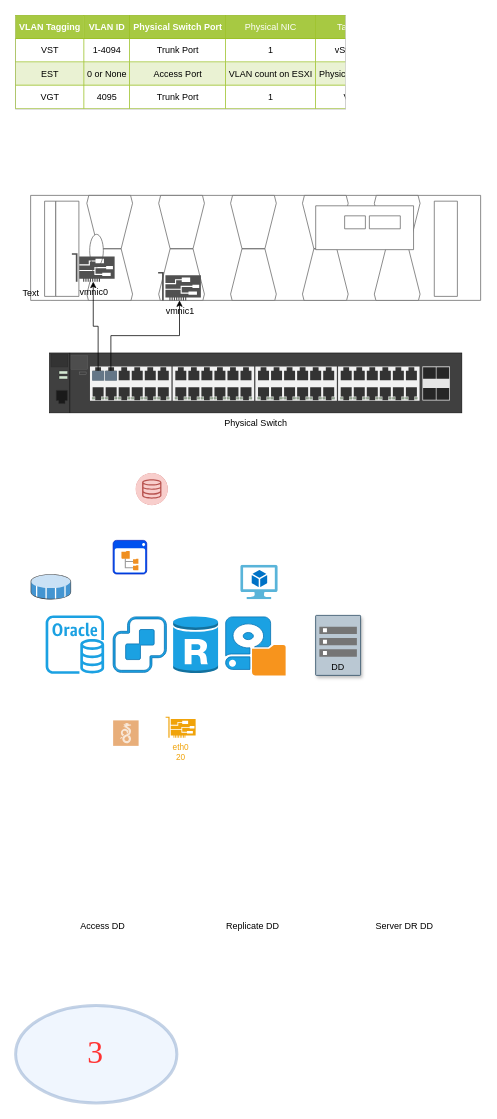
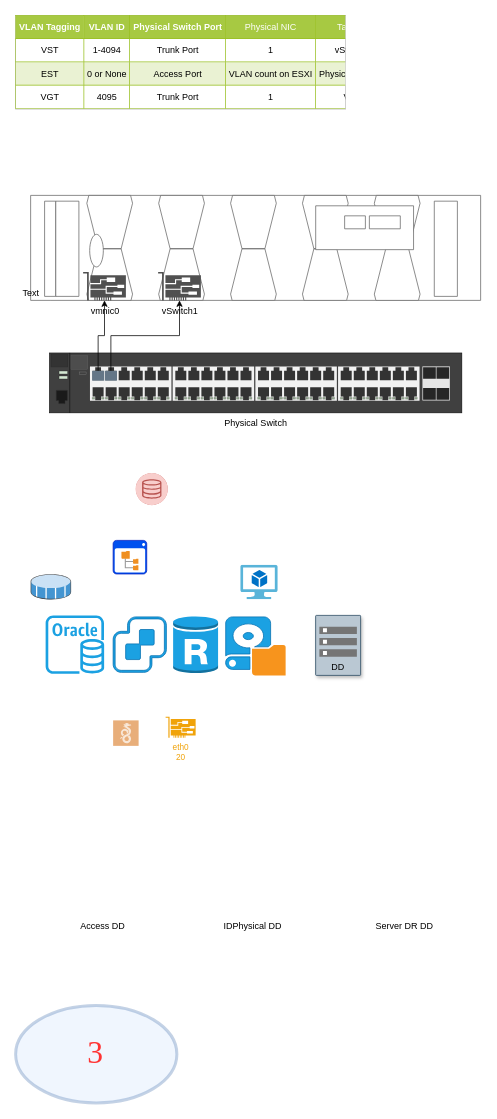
  <mxCell id="0" />
  <mxCell id="1" parent="0" />
  <mxCell id="2" value="&lt;table border=&quot;1&quot; width=&quot;100%&quot; cellpadding=&quot;4&quot; style=&quot;width: 100% ; height: 100% ; border-collapse: collapse&quot;&gt;&lt;tbody&gt;&lt;tr style=&quot;background-color: #a7c942 ; color: #ffffff ; border: 1px solid #98bf21&quot;&gt;&lt;th&gt;VLAN Tagging&lt;/th&gt;&lt;th&gt;VLAN ID&lt;/th&gt;&lt;th&gt;Physical Switch Port&lt;/th&gt;&lt;td&gt;Physical NIC&lt;/td&gt;&lt;td&gt;Tag by&lt;/td&gt;&lt;td&gt;Port Group&lt;/td&gt;&lt;/tr&gt;&lt;tr style=&quot;border: 1px solid #98bf21&quot;&gt;&lt;td&gt;VST&lt;/td&gt;&lt;td&gt;1-4094&lt;/td&gt;&lt;td&gt;Trunk Port&lt;/td&gt;&lt;td&gt;1&lt;/td&gt;&lt;td&gt;vSwitch&lt;/td&gt;&lt;td&gt;1&lt;/td&gt;&lt;/tr&gt;&lt;tr style=&quot;background-color: #eaf2d3 ; border: 1px solid #98bf21&quot;&gt;&lt;td&gt;EST&lt;/td&gt;&lt;td&gt;0 or None&lt;/td&gt;&lt;td&gt;Access Port&lt;/td&gt;&lt;td&gt;VLAN count on ESXI&lt;/td&gt;&lt;td&gt;Physical Switch&lt;/td&gt;&lt;td&gt;VLAN count on ESXI&lt;br&gt;&lt;/td&gt;&lt;/tr&gt;&lt;tr style=&quot;border: 1px solid #98bf21&quot;&gt;&lt;td&gt;VGT&lt;/td&gt;&lt;td&gt;4095&lt;/td&gt;&lt;td&gt;Trunk Port&lt;/td&gt;&lt;td&gt;1&lt;/td&gt;&lt;td&gt;VM&lt;/td&gt;&lt;td&gt;1&lt;/td&gt;&lt;/tr&gt;&lt;/tbody&gt;&lt;/table&gt;" style="text;html=1;strokeColor=#c0c0c0;fillColor=#ffffff;overflow=fill;rounded=0;align=center;" parent="1" vertex="1"><mxGeometry x="20" y="20" width="440" height="125" as="geometry" /></mxCell>
  <mxCell id="3" value="Physical Switch" style="html=1;verticalLabelPosition=bottom;verticalAlign=top;outlineConnect=0;shadow=0;dashed=0;shape=mxgraph.rack.hpe_aruba.switches.j9775a_2530_48g_switch;" parent="1" vertex="1"><mxGeometry x="65" y="470" width="550" height="80" as="geometry" /></mxCell>
  <mxCell id="4" value="" style="strokeColor=#666666;html=1;labelPosition=right;align=left;spacingLeft=15;shadow=0;dashed=0;outlineConnect=0;shape=mxgraph.rack.dell.poweredge_r440;" parent="1" vertex="1"><mxGeometry x="40" y="260" width="600" height="140" as="geometry" /></mxCell>
- <mxCell id="5" value="vmnic0" style="sketch=0;pointerEvents=1;shadow=0;dashed=0;html=1;strokeColor=none;fillColor=#505050;labelPosition=center;verticalLabelPosition=bottom;verticalAlign=top;outlineConnect=0;align=center;shape=mxgraph.office.devices.nic;direction=east;" parent="1" vertex="1"><mxGeometry x="95" y="337" width="57" height="38" as="geometry" /></mxCell>
+ <mxCell id="5" value="vmnic0" style="sketch=0;pointerEvents=1;shadow=0;dashed=0;html=1;strokeColor=none;fillColor=#505050;labelPosition=center;verticalLabelPosition=bottom;verticalAlign=top;outlineConnect=0;align=center;shape=mxgraph.office.devices.nic;direction=east;" parent="1" vertex="1"><mxGeometry x="110" y="362" width="57" height="38" as="geometry" /></mxCell>
  <mxCell id="6" value="Text" style="text;html=1;align=center;verticalAlign=middle;resizable=0;points=[];autosize=1;strokeColor=none;fillColor=none;" parent="1" vertex="1"><mxGeometry x="20" y="380" width="40" height="20" as="geometry" /></mxCell>
- <mxCell id="7" value="vmnic1" style="sketch=0;pointerEvents=1;shadow=0;dashed=0;html=1;strokeColor=none;fillColor=#505050;labelPosition=center;verticalLabelPosition=bottom;verticalAlign=top;outlineConnect=0;align=center;shape=mxgraph.office.devices.nic;direction=east;" parent="1" vertex="1"><mxGeometry x="210" y="362" width="57" height="38" as="geometry" /></mxCell>
+ <mxCell id="7" value="vSwitch1" style="sketch=0;pointerEvents=1;shadow=0;dashed=0;html=1;strokeColor=none;fillColor=#505050;labelPosition=center;verticalLabelPosition=bottom;verticalAlign=top;outlineConnect=0;align=center;shape=mxgraph.office.devices.nic;direction=east;" parent="1" vertex="1"><mxGeometry x="210" y="362" width="57" height="38" as="geometry" /></mxCell>
  <mxCell id="8" value="" style="edgeStyle=orthogonalEdgeStyle;rounded=0;orthogonalLoop=1;jettySize=auto;html=1;" parent="1" source="9" target="5" edge="1"><mxGeometry relative="1" as="geometry" /></mxCell>
  <mxCell id="9" value="" style="rounded=0;whiteSpace=wrap;html=1;fillColor=#647687;fontColor=#ffffff;strokeColor=none;" parent="1" vertex="1"><mxGeometry x="122" y="494" width="16" height="13" as="geometry" /></mxCell>
  <mxCell id="10" value="" style="edgeStyle=orthogonalEdgeStyle;rounded=0;orthogonalLoop=1;jettySize=auto;html=1;exitX=0.5;exitY=0;exitDx=0;exitDy=0;" parent="1" source="11" target="7" edge="1"><mxGeometry relative="1" as="geometry" /></mxCell>
  <mxCell id="11" value="" style="rounded=0;whiteSpace=wrap;html=1;fillColor=#647687;fontColor=#ffffff;strokeColor=none;" parent="1" vertex="1"><mxGeometry x="139" y="494" width="16" height="13" as="geometry" /></mxCell>
  <mxCell id="12" value="" style="fillColor=#f8cecc;verticalLabelPosition=bottom;sketch=0;html=1;strokeColor=#b85450;verticalAlign=top;align=center;points=[[0.145,0.145,0],[0.5,0,0],[0.855,0.145,0],[1,0.5,0],[0.855,0.855,0],[0.5,1,0],[0.145,0.855,0],[0,0.5,0]];pointerEvents=1;shape=mxgraph.cisco_safe.compositeIcon;bgIcon=ellipse;resIcon=mxgraph.cisco_safe.capability.storage;labelBackgroundColor=none;" parent="1" vertex="1"><mxGeometry x="180" y="630" width="43" height="43" as="geometry" /></mxCell>
  <mxCell id="13" value="DD" style="strokeColor=#23445d;shadow=1;strokeWidth=1;rounded=1;absoluteArcSize=1;arcSize=2;labelPosition=center;verticalLabelPosition=middle;align=center;verticalAlign=bottom;spacingLeft=0;fontSize=12;whiteSpace=wrap;spacingBottom=2;labelBackgroundColor=none;fillColor=#bac8d3;" parent="1" vertex="1"><mxGeometry x="420" y="820.02" width="60" height="80" as="geometry" /></mxCell>
  <mxCell id="14" value="" style="sketch=0;dashed=0;connectable=0;html=1;fillColor=#757575;strokeColor=none;shape=mxgraph.gcp2.storage;part=1;labelBackgroundColor=none;" parent="13" vertex="1"><mxGeometry x="0.5" width="50" height="40" relative="1" as="geometry"><mxPoint x="-25" y="15" as="offset" /></mxGeometry></mxCell>
  <mxCell id="15" value="" style="shadow=0;dashed=0;html=1;strokeColor=#001DBC;fillColor=#0050ef;labelPosition=center;verticalLabelPosition=bottom;verticalAlign=top;align=center;outlineConnect=0;shape=mxgraph.veeam.2d.file_system_browser;labelBackgroundColor=none;fontColor=#ffffff;" parent="1" vertex="1"><mxGeometry x="150" y="720" width="44.8" height="44.8" as="geometry" /></mxCell>
  <mxCell id="16" value="" style="shadow=0;dashed=0;html=1;labelPosition=center;verticalLabelPosition=bottom;verticalAlign=top;align=center;outlineConnect=0;shape=mxgraph.veeam.3d.datastore_volume;labelBackgroundColor=none;" parent="1" vertex="1"><mxGeometry x="40" y="765" width="54" height="34" as="geometry" /></mxCell>
  <mxCell id="17" value="" style="shadow=0;dashed=0;html=1;strokeColor=#006EAF;fillColor=#1ba1e2;labelPosition=center;verticalLabelPosition=bottom;verticalAlign=top;align=center;outlineConnect=0;shape=mxgraph.veeam.local_disk;labelBackgroundColor=none;fontColor=#ffffff;" parent="1" vertex="1"><mxGeometry x="300" y="822.02" width="80" height="77.98" as="geometry" /></mxCell>
  <mxCell id="18" value="" style="sketch=0;aspect=fixed;html=1;points=[];align=center;image;fontSize=12;image=img/lib/mscae/Virtual_Machine_2.svg;labelBackgroundColor=none;" parent="1" vertex="1"><mxGeometry x="320" y="753" width="50" height="46" as="geometry" /></mxCell>
  <mxCell id="19" value="" style="outlineConnect=0;dashed=0;verticalLabelPosition=bottom;verticalAlign=top;align=center;html=1;shape=mxgraph.aws3.rds_db_instance_read_replica;fillColor=#1ba1e2;labelBackgroundColor=none;fontColor=#ffffff;strokeColor=#006EAF;" parent="1" vertex="1"><mxGeometry x="230" y="820.02" width="60" height="77.98" as="geometry" /></mxCell>
  <mxCell id="20" value="" style="sketch=0;outlineConnect=0;fontColor=#ffffff;fillColor=#1ba1e2;strokeColor=#006EAF;dashed=0;verticalLabelPosition=bottom;verticalAlign=top;align=center;html=1;fontSize=12;fontStyle=0;aspect=fixed;pointerEvents=1;shape=mxgraph.aws4.rds_oracle_instance;labelBackgroundColor=none;" parent="1" vertex="1"><mxGeometry x="60" y="820" width="78" height="78" as="geometry" /></mxCell>
  <mxCell id="21" value="" style="sketch=0;pointerEvents=1;shadow=0;dashed=0;html=1;strokeColor=#006EAF;fillColor=#1ba1e2;aspect=fixed;labelPosition=center;verticalLabelPosition=bottom;verticalAlign=top;align=center;outlineConnect=0;shape=mxgraph.vvd.vcenter_server;labelBackgroundColor=none;fontColor=#ffffff;" parent="1" vertex="1"><mxGeometry x="150" y="822.02" width="71" height="73.96" as="geometry" /></mxCell>
  <mxCell id="22" value="eth0&lt;br&gt;20" style="sketch=0;pointerEvents=1;shadow=0;dashed=0;html=1;strokeColor=none;fillColor=#f0a30a;labelPosition=center;verticalLabelPosition=bottom;verticalAlign=top;outlineConnect=0;align=center;shape=mxgraph.office.devices.nic;fontSize=11;fontColor=#F0A30A;" parent="1" vertex="1"><mxGeometry x="220" y="955" width="40" height="28" as="geometry" /></mxCell>
  <mxCell id="23" value="Access DD" style="shape=image;verticalLabelPosition=bottom;labelBackgroundColor=default;verticalAlign=top;aspect=fixed;imageAspect=0;image=https://nsrd.info/blog/wp-content/uploads/2019/02/DD3300.png;opacity=70;" parent="1" vertex="1"><mxGeometry x="60" y="1180" width="152.94" height="40" as="geometry" /></mxCell>
  <mxCell id="24" value="" style="sketch=0;pointerEvents=1;shadow=0;dashed=0;html=1;strokeColor=none;fillColor=#DF8C42;labelPosition=center;verticalLabelPosition=bottom;verticalAlign=top;align=center;outlineConnect=0;shape=mxgraph.veeam2.wireguard;rounded=1;labelBackgroundColor=none;strokeWidth=2;fontSize=14;fontColor=#B266FF;opacity=70;" parent="1" vertex="1"><mxGeometry x="150" y="960" width="34" height="34" as="geometry" /></mxCell>
- <mxCell id="25" value="Replicate DD" style="shape=image;verticalLabelPosition=bottom;labelBackgroundColor=default;verticalAlign=top;aspect=fixed;imageAspect=0;image=https://nsrd.info/blog/wp-content/uploads/2019/02/DD3300.png;opacity=70;" parent="1" vertex="1"><mxGeometry x="260" y="1180" width="152.94" height="40" as="geometry" /></mxCell>
+ <mxCell id="25" value="IDPhysical DD" style="shape=image;verticalLabelPosition=bottom;labelBackgroundColor=default;verticalAlign=top;aspect=fixed;imageAspect=0;image=https://nsrd.info/blog/wp-content/uploads/2019/02/DD3300.png;opacity=70;" parent="1" vertex="1"><mxGeometry x="260" y="1180" width="152.94" height="40" as="geometry" /></mxCell>
  <mxCell id="26" value="Server DR DD" style="shape=image;verticalLabelPosition=bottom;labelBackgroundColor=default;verticalAlign=top;aspect=fixed;imageAspect=0;image=https://nsrd.info/blog/wp-content/uploads/2019/02/DD3300.png;opacity=70;" parent="1" vertex="1"><mxGeometry x="462.06" y="1180" width="152.94" height="40" as="geometry" /></mxCell>
  <mxCell id="27" value="3" style="ellipse;whiteSpace=wrap;html=1;aspect=fixed;strokeWidth=4;fontFamily=Tahoma;spacingBottom=4;spacingRight=2;strokeColor=#6c8ebf;rounded=1;labelBackgroundColor=none;sketch=0;fontSize=42;fillColor=#dae8fc;opacity=40;fontColor=#FF3333;" parent="1" vertex="1"><mxGeometry x="20" y="1340" width="215" height="130" as="geometry" /></mxCell>
